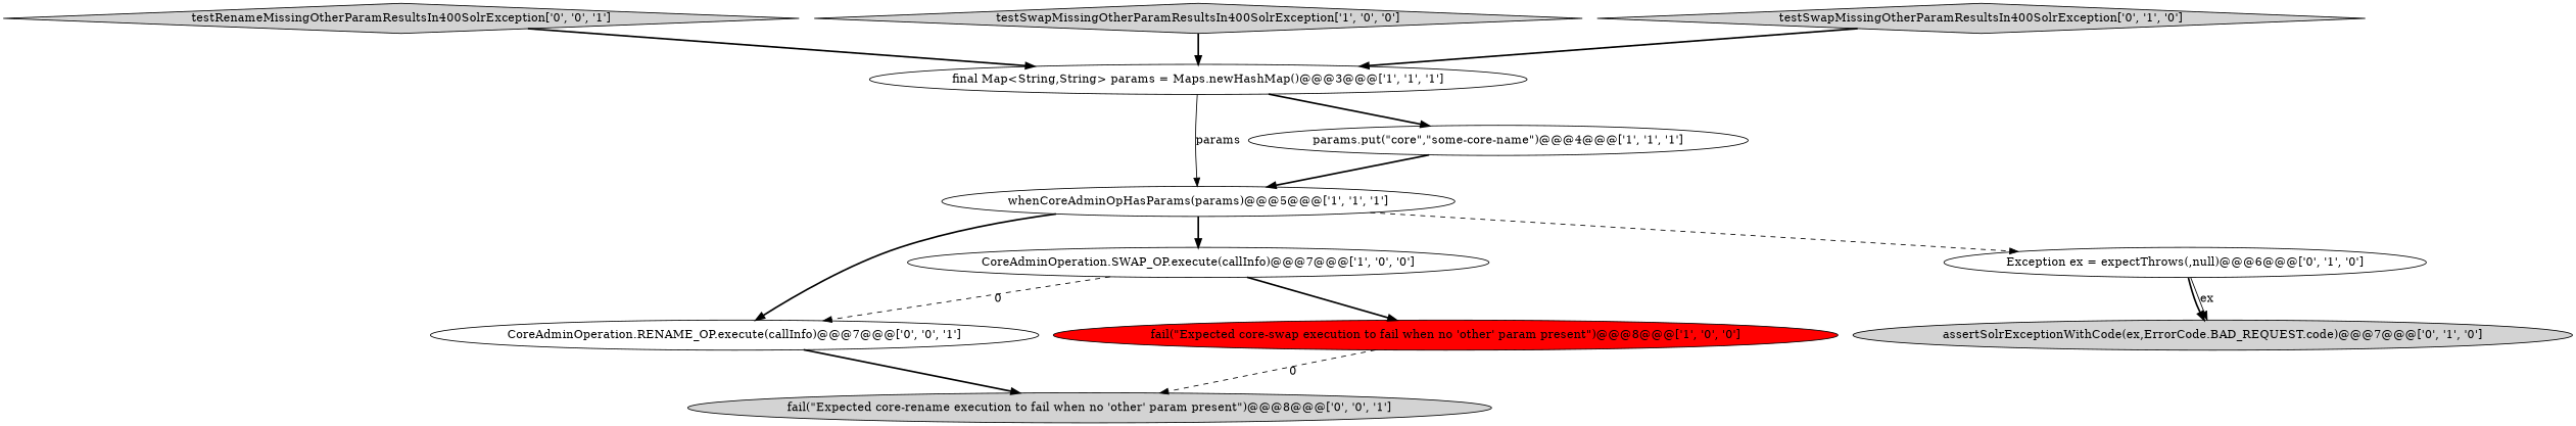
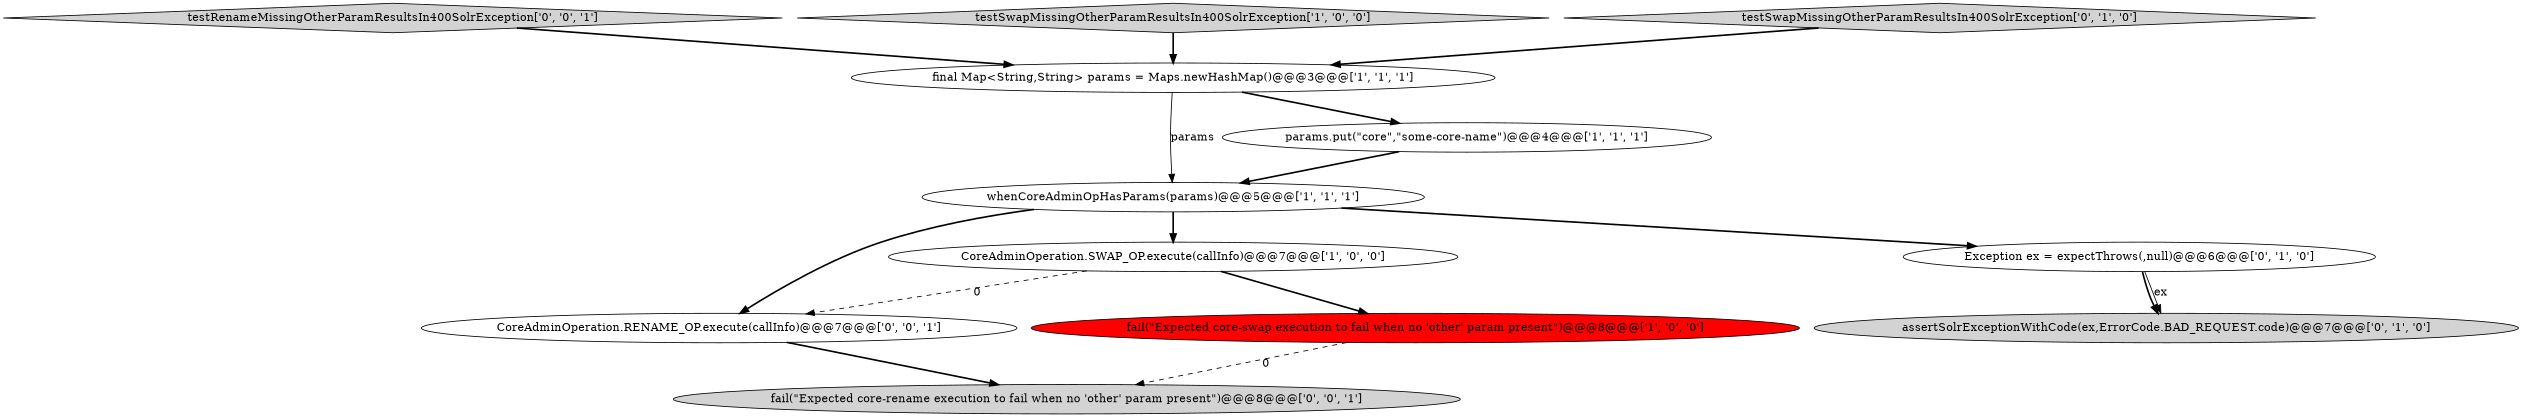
  digraph {
    node [fillcolor=white shape=ellipse style=filled]
    edge [style=bold]
    n1 [fillcolor=red label="fail(\"Expected core-swap execution to fail when no 'other' param present\")@@@8@@@['1', '0', '0']"]
    n2 [fillcolor=lightgray label="fail(\"Expected core-rename execution to fail when no 'other' param present\")@@@8@@@['0', '0', '1']"]
    n3 [label="CoreAdminOperation.RENAME_OP.execute(callInfo)@@@7@@@['0', '0', '1']"]
    n4 [fillcolor=lightgray label="testRenameMissingOtherParamResultsIn400SolrException['0', '0', '1']" shape=diamond]
    n5 [label="final Map<String,String> params = Maps.newHashMap()@@@3@@@['1', '1', '1']"]
    n6 [label="CoreAdminOperation.SWAP_OP.execute(callInfo)@@@7@@@['1', '0', '0']"]
    n7 [label="whenCoreAdminOpHasParams(params)@@@5@@@['1', '1', '1']"]
    n8 [label="params.put(\"core\",\"some-core-name\")@@@4@@@['1', '1', '1']"]
    n9 [label="Exception ex = expectThrows(,null)@@@6@@@['0', '1', '0']"]
    n10 [fillcolor=lightgray label="assertSolrExceptionWithCode(ex,ErrorCode.BAD_REQUEST.code)@@@7@@@['0', '1', '0']"]
    n11 [fillcolor=lightgray label="testSwapMissingOtherParamResultsIn400SolrException['1', '0', '0']" shape=diamond]
    n12 [fillcolor=lightgray label="testSwapMissingOtherParamResultsIn400SolrException['0', '1', '0']" shape=diamond]
    n1 -> n2 [label=0 style=dashed]
    n3 -> n2
    n4 -> n5
    n5 -> n7 [label=params style=solid]
    n5 -> n8
    n6 -> n1
    n6 -> n3 [label=0 style=dashed]
    n7 -> n3
    n7 -> n6
-   n7 -> n9 [style=dashed]
+   n7 -> n9
    n8 -> n7
    n9 -> n10
    n9 -> n10 [label=ex style=solid]
    n11 -> n5
    n12 -> n5
  }
